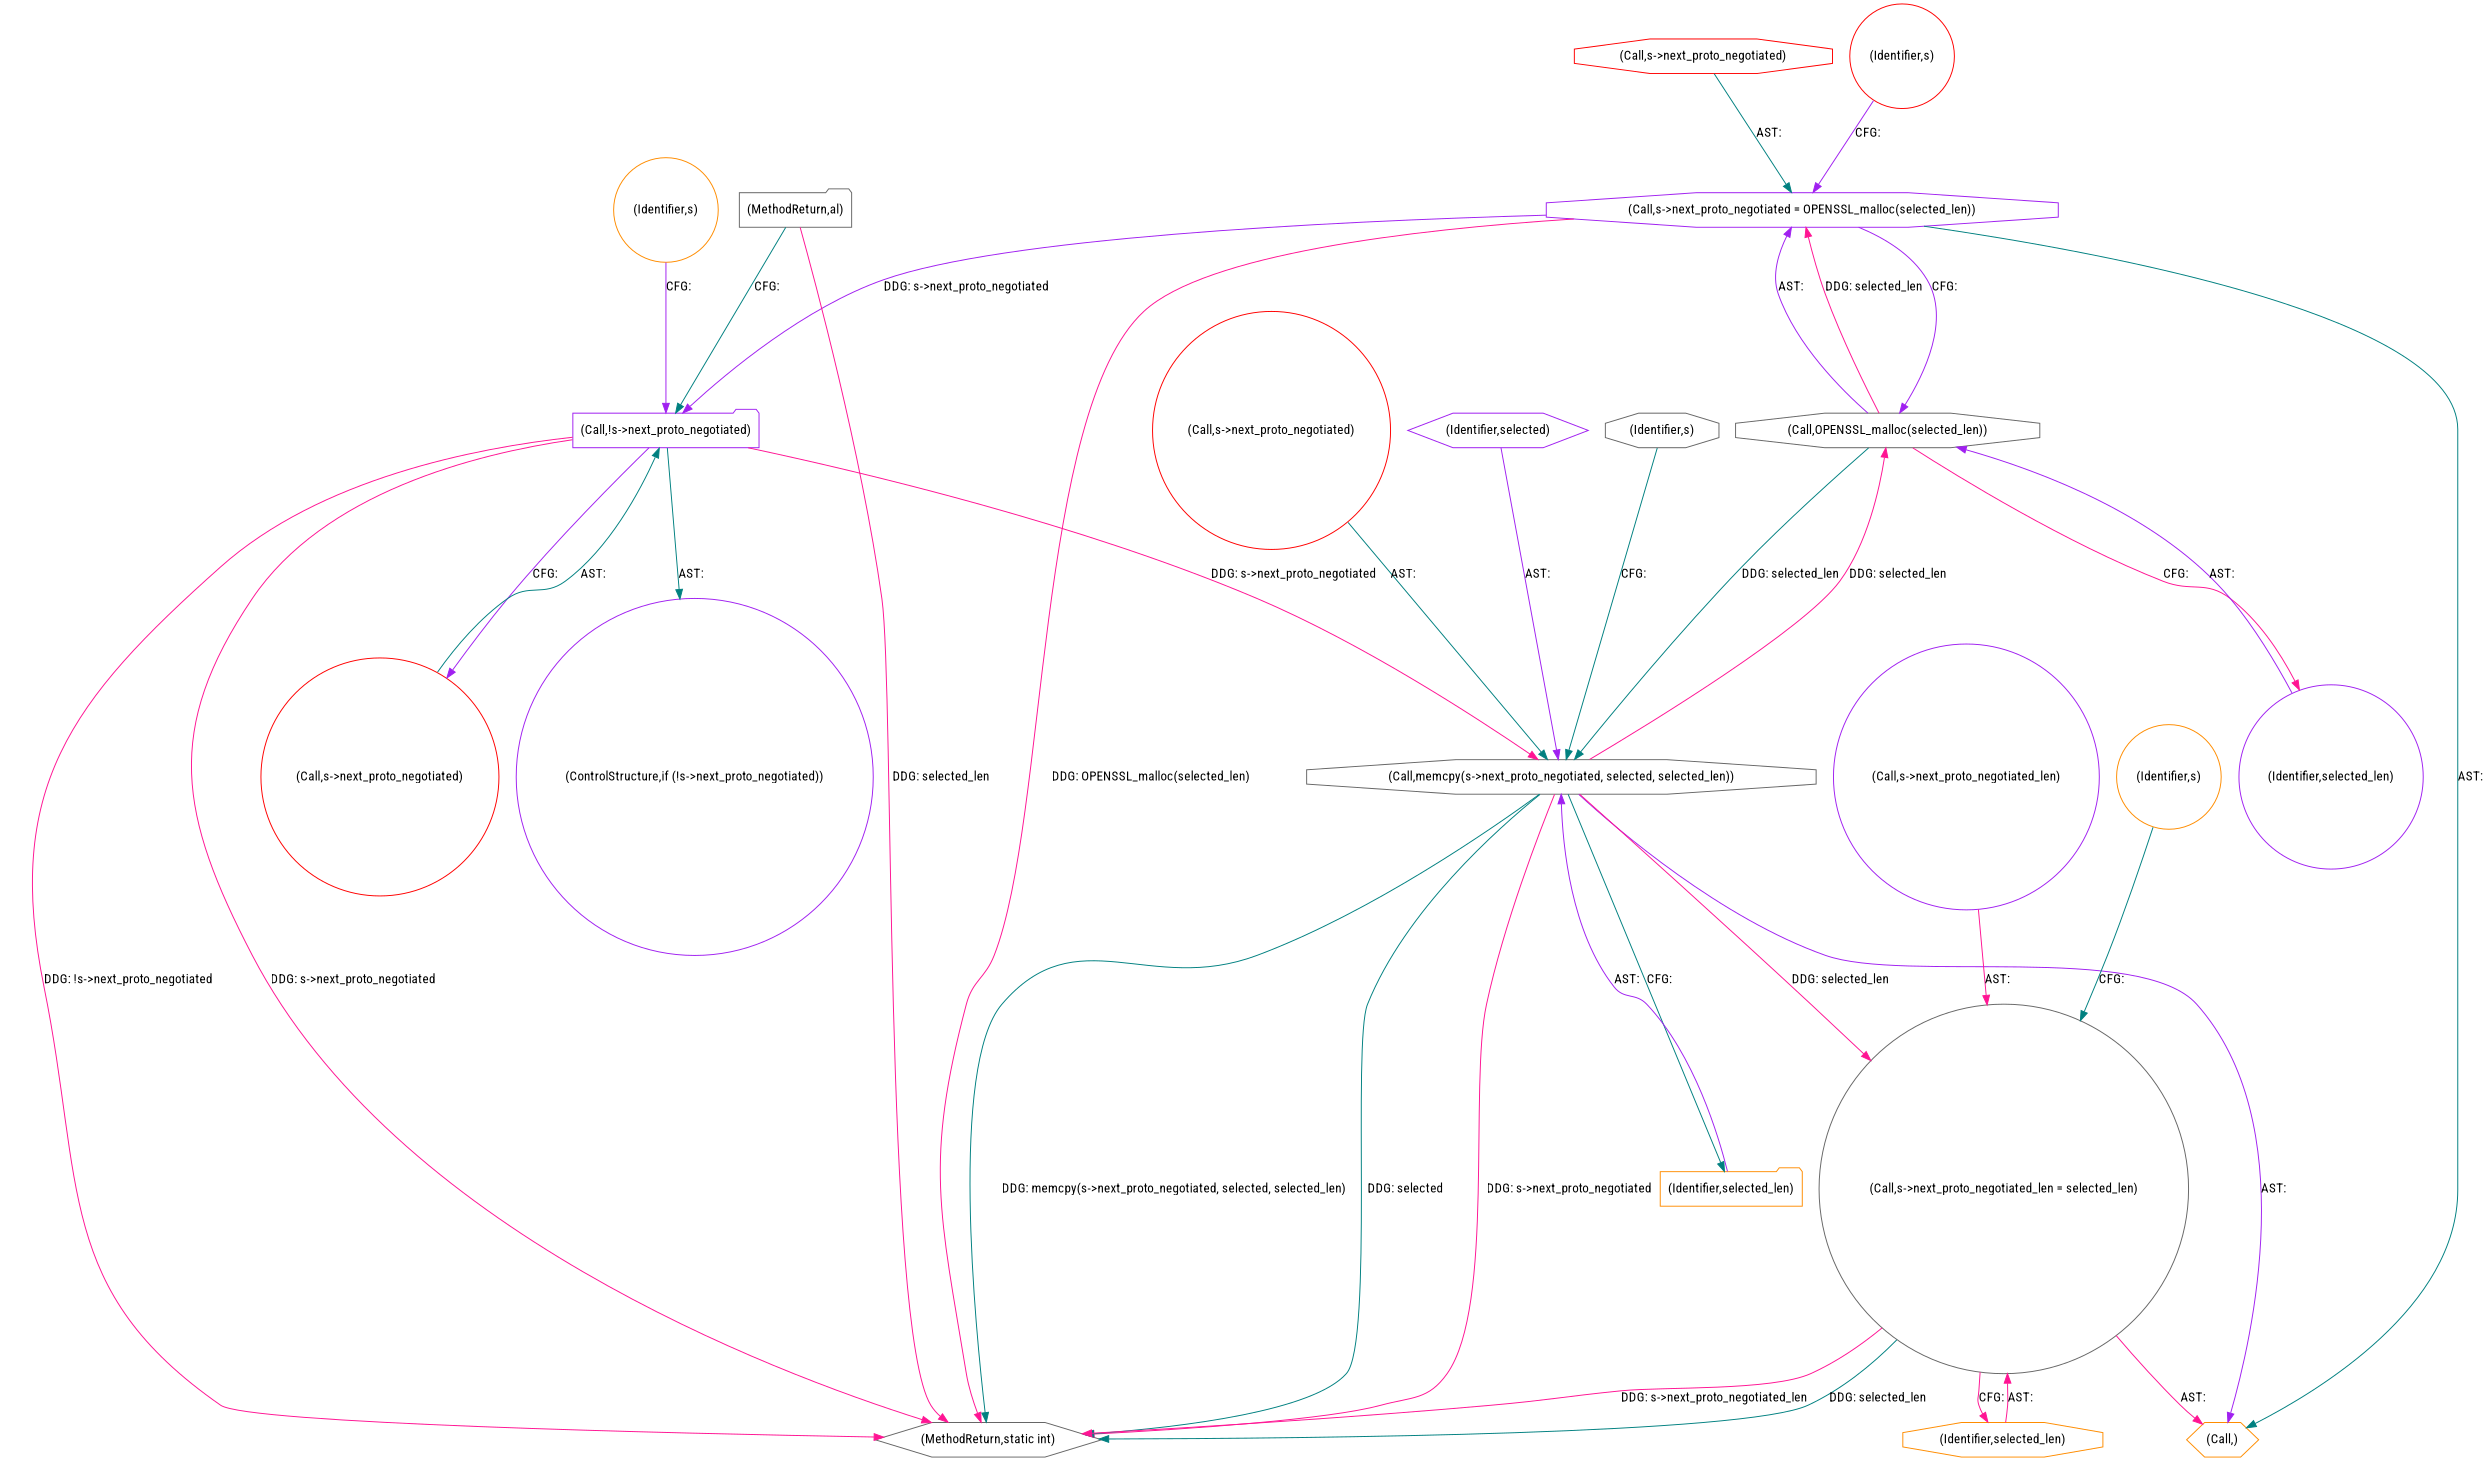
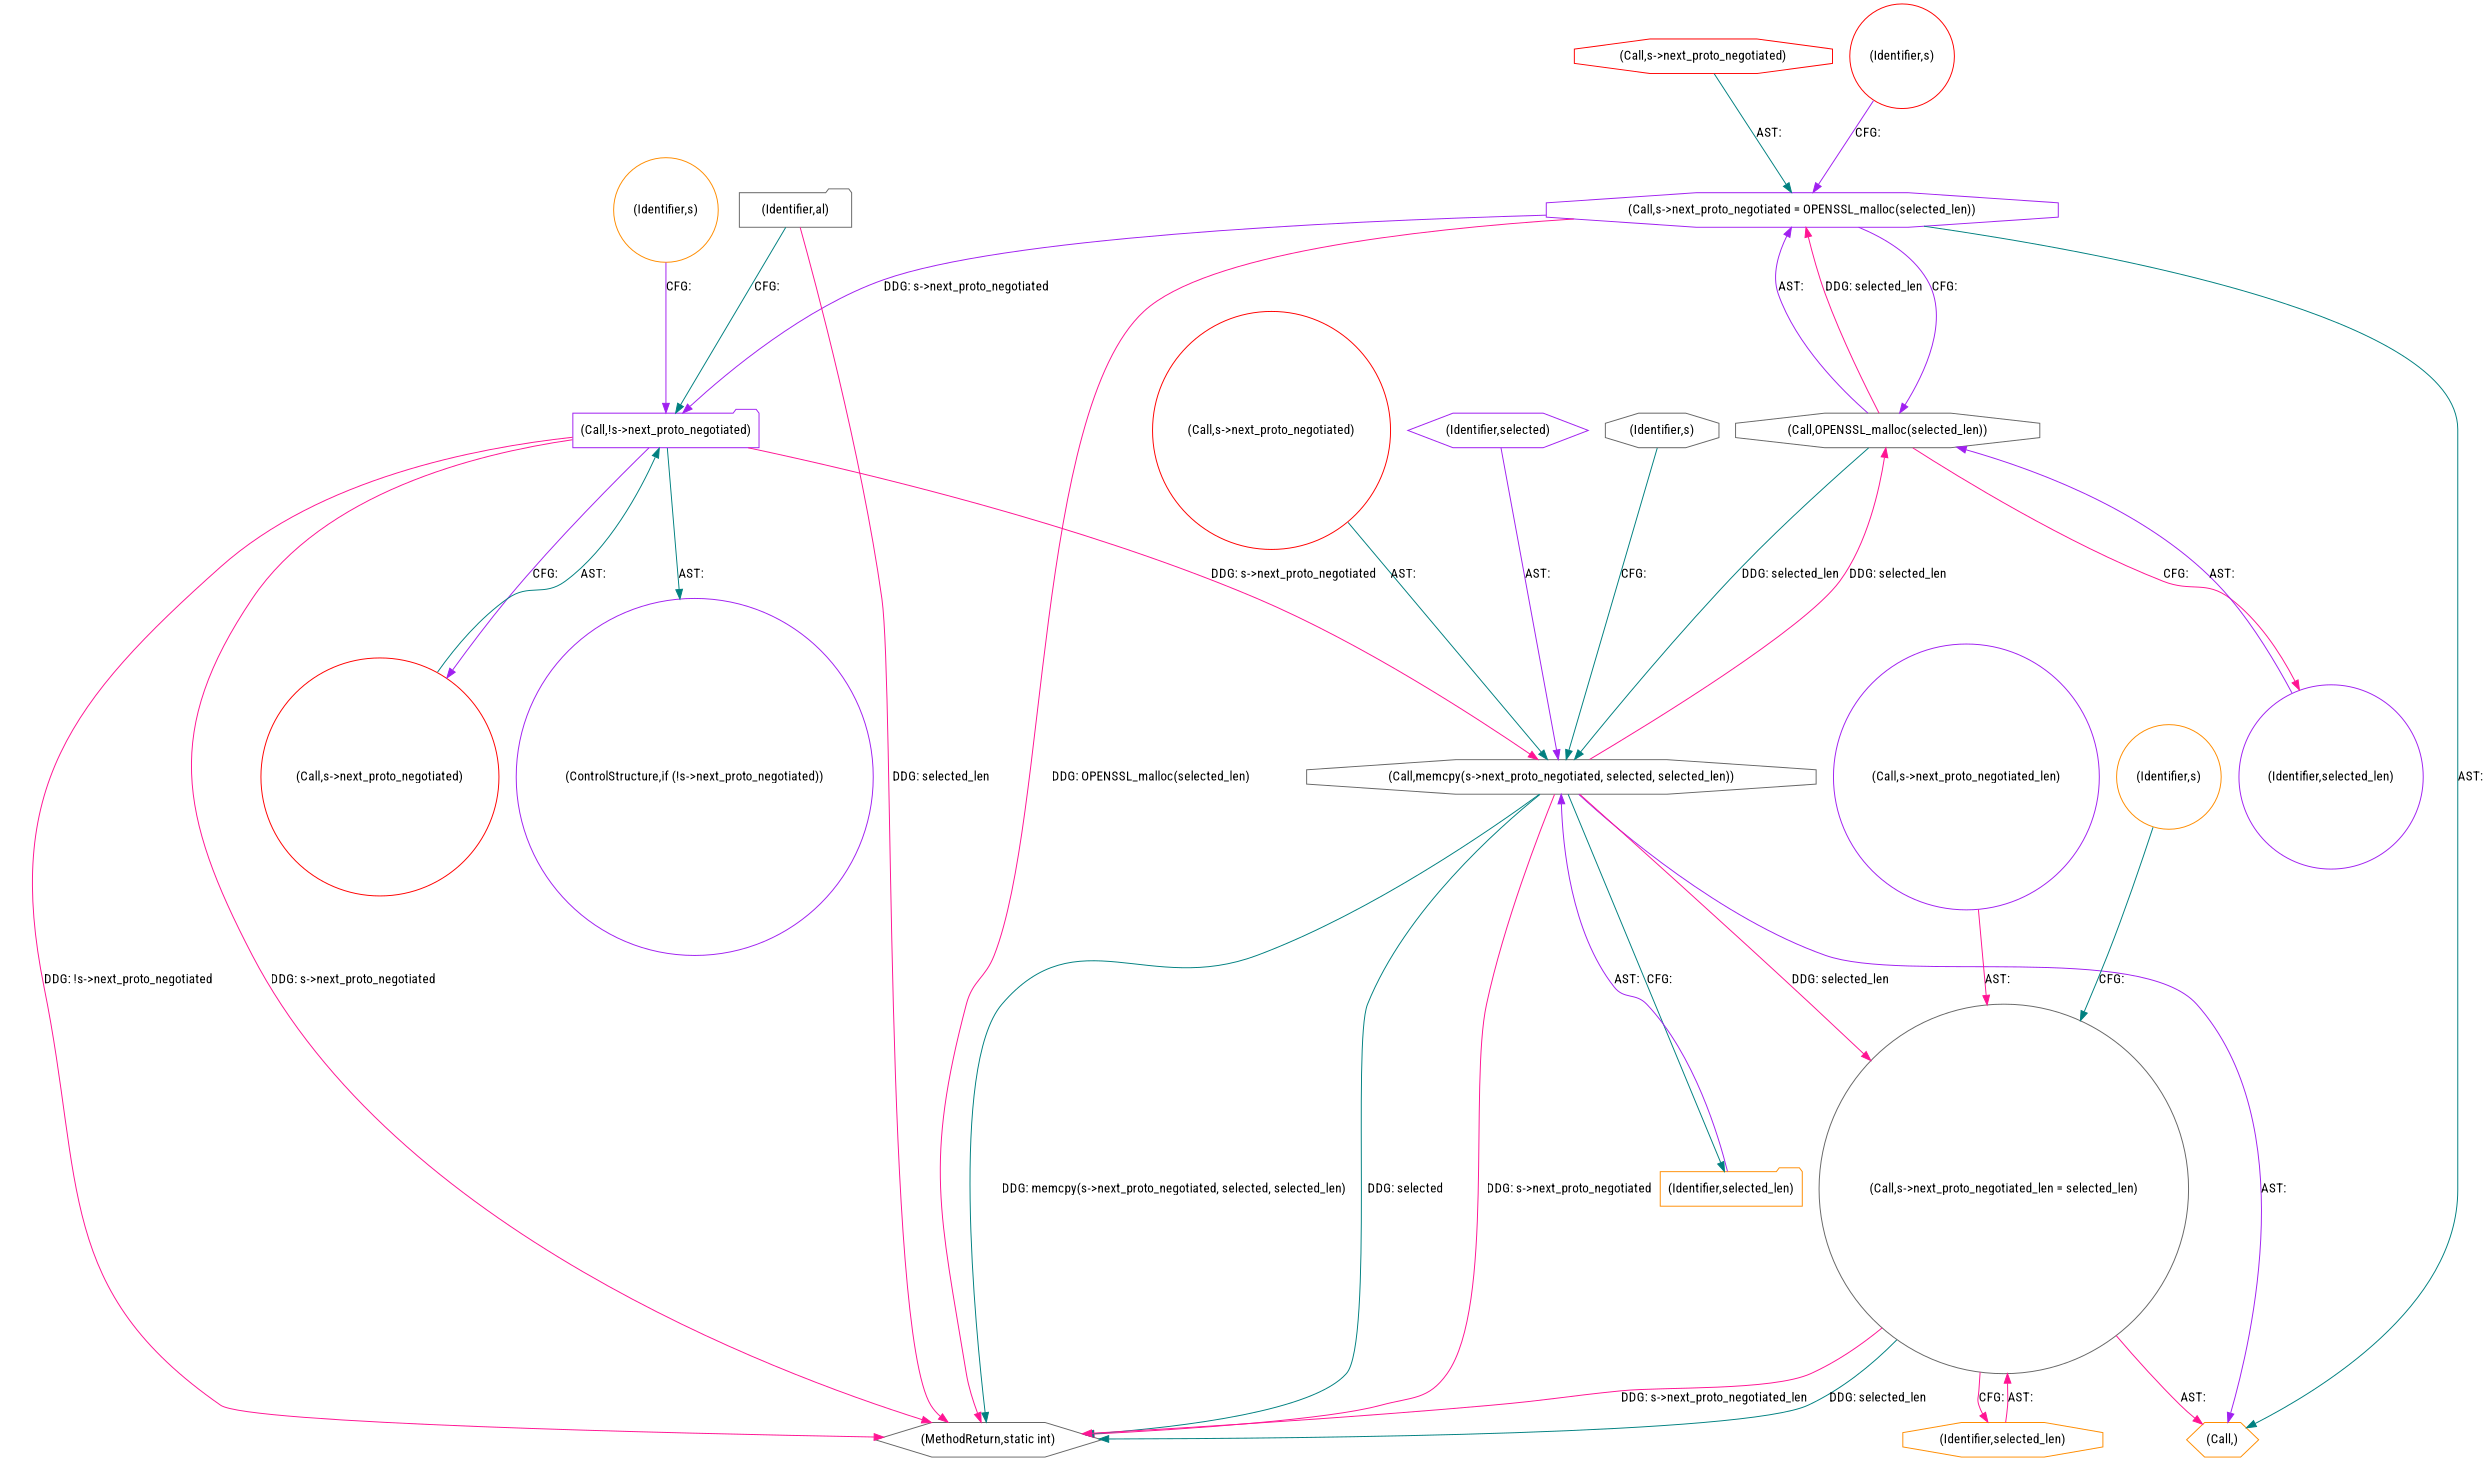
  digraph {
    fontname="Roboto Condensed"
    node [color=purple fontname="Roboto Condensed" shape=circle]
    edge [color=deeppink fontname="Roboto Condensed"]
    n1 [label="(Call,s->next_proto_negotiated = OPENSSL_malloc(selected_len))" shape=octagon]
    n2 [color=gray40 label="(Call,OPENSSL_malloc(selected_len))" shape=octagon]
    n3 [label="(Call,!s->next_proto_negotiated)" shape=folder]
    n4 [color=darkorange label="(Call,)" shape=hexagon]
    n5 [color=gray40 label="(MethodReturn,static int)" shape=hexagon]
    n6 [color=gray40 label="(Call,memcpy(s->next_proto_negotiated, selected, selected_len))" shape=octagon]
    n7 [label="(Identifier,selected_len)"]
    n8 [label="(ControlStructure,if (!s->next_proto_negotiated))"]
    n9 [color=red label="(Call,s->next_proto_negotiated)"]
    n10 [color=gray40 label="(Call,s->next_proto_negotiated_len = selected_len)"]
    n11 [color=darkorange label="(Identifier,selected_len)" shape=folder]
    n12 [color=darkorange label="(Identifier,selected_len)" shape=octagon]
    n13 [color=red label="(Call,s->next_proto_negotiated)"]
    n14 [color=red label="(Call,s->next_proto_negotiated)" shape=octagon]
    n15 [label="(Identifier,selected)" shape=hexagon]
    n16 [label="(Call,s->next_proto_negotiated_len)"]
    n17 [color=darkorange label="(Identifier,s)"]
    n18 [color=darkorange label="(Identifier,s)"]
    n19 [color=red label="(Identifier,s)"]
    n20 [color=gray40 label="(Identifier,s)" shape=octagon]
-   n21 [color=gray40 label="(MethodReturn,al)" shape=folder]
+   n21 [color=gray40 label="(Identifier,al)" shape=folder]
    n1 -> n2 [color=purple label="CFG: "]
    n1 -> n3 [color=purple label="DDG: s->next_proto_negotiated"]
    n1 -> n4 [color=teal label="AST: "]
    n1 -> n5 [label="DDG: OPENSSL_malloc(selected_len)"]
    n2 -> n1 [color=purple label="AST: "]
    n2 -> n1 [label="DDG: selected_len"]
    n2 -> n6 [color=teal label="DDG: selected_len"]
    n2 -> n7 [label="CFG: "]
    n3 -> n5 [label="DDG: !s->next_proto_negotiated"]
    n3 -> n5 [label="DDG: s->next_proto_negotiated"]
    n3 -> n6 [label="DDG: s->next_proto_negotiated"]
    n3 -> n8 [color=teal label="AST: "]
    n3 -> n9 [color=purple label="CFG: "]
    n6 -> n2 [label="DDG: selected_len"]
    n6 -> n4 [color=purple label="AST: "]
    n6 -> n5 [label="DDG: s->next_proto_negotiated"]
    n6 -> n5 [color=teal label="DDG: memcpy(s->next_proto_negotiated, selected, selected_len)"]
    n6 -> n5 [color=teal label="DDG: selected"]
    n6 -> n10 [label="DDG: selected_len"]
    n6 -> n11 [color=teal label="CFG: "]
    n7 -> n2 [color=purple label="AST: "]
    n9 -> n3 [color=teal label="AST: "]
    n10 -> n4 [label="AST: "]
    n10 -> n5 [label="DDG: s->next_proto_negotiated_len"]
    n10 -> n5 [color=teal label="DDG: selected_len"]
    n10 -> n12 [label="CFG: "]
    n11 -> n6 [color=purple label="AST: "]
    n12 -> n10 [label="AST: "]
    n13 -> n6 [color=teal label="AST: "]
    n14 -> n1 [color=teal label="AST: "]
    n15 -> n6 [color=purple label="AST: "]
    n16 -> n10 [label="AST: "]
    n17 -> n10 [color=teal label="CFG: "]
    n18 -> n3 [color=purple label="CFG: "]
    n19 -> n1 [color=purple label="CFG: "]
    n20 -> n6 [color=teal label="CFG: "]
    n21 -> n3 [color=teal label="CFG: "]
    n21 -> n5 [label="DDG: selected_len"]
  }
